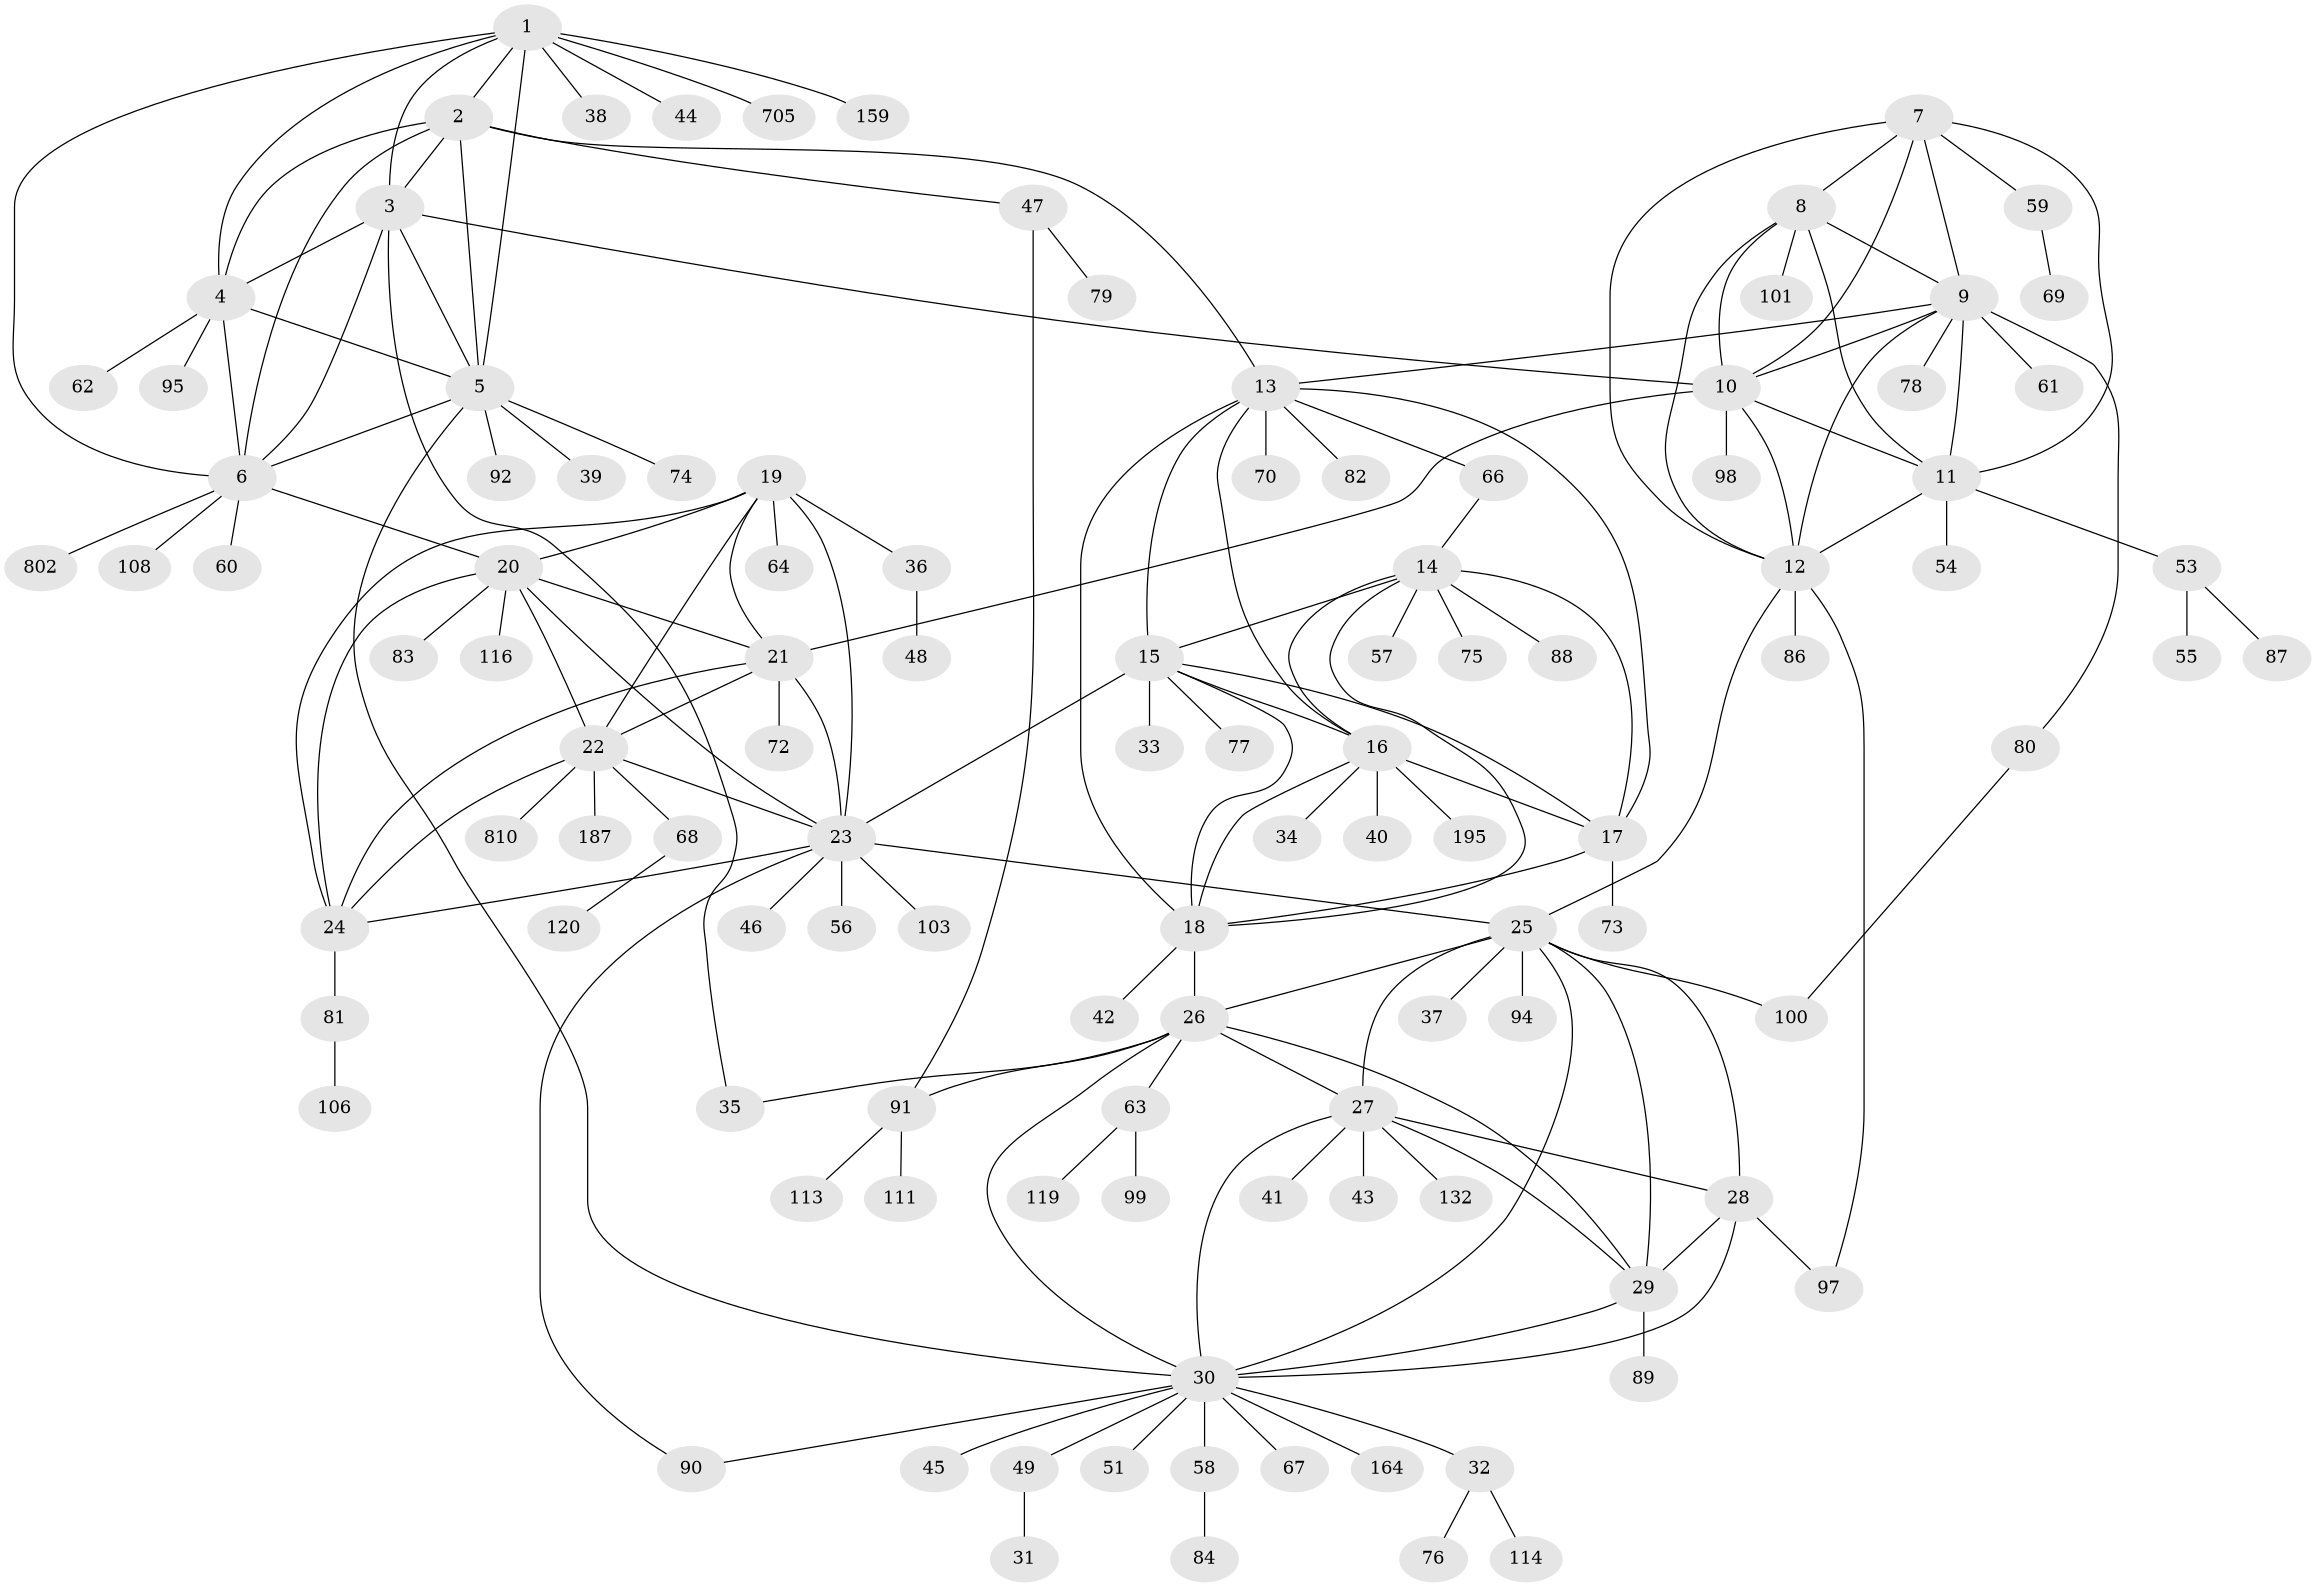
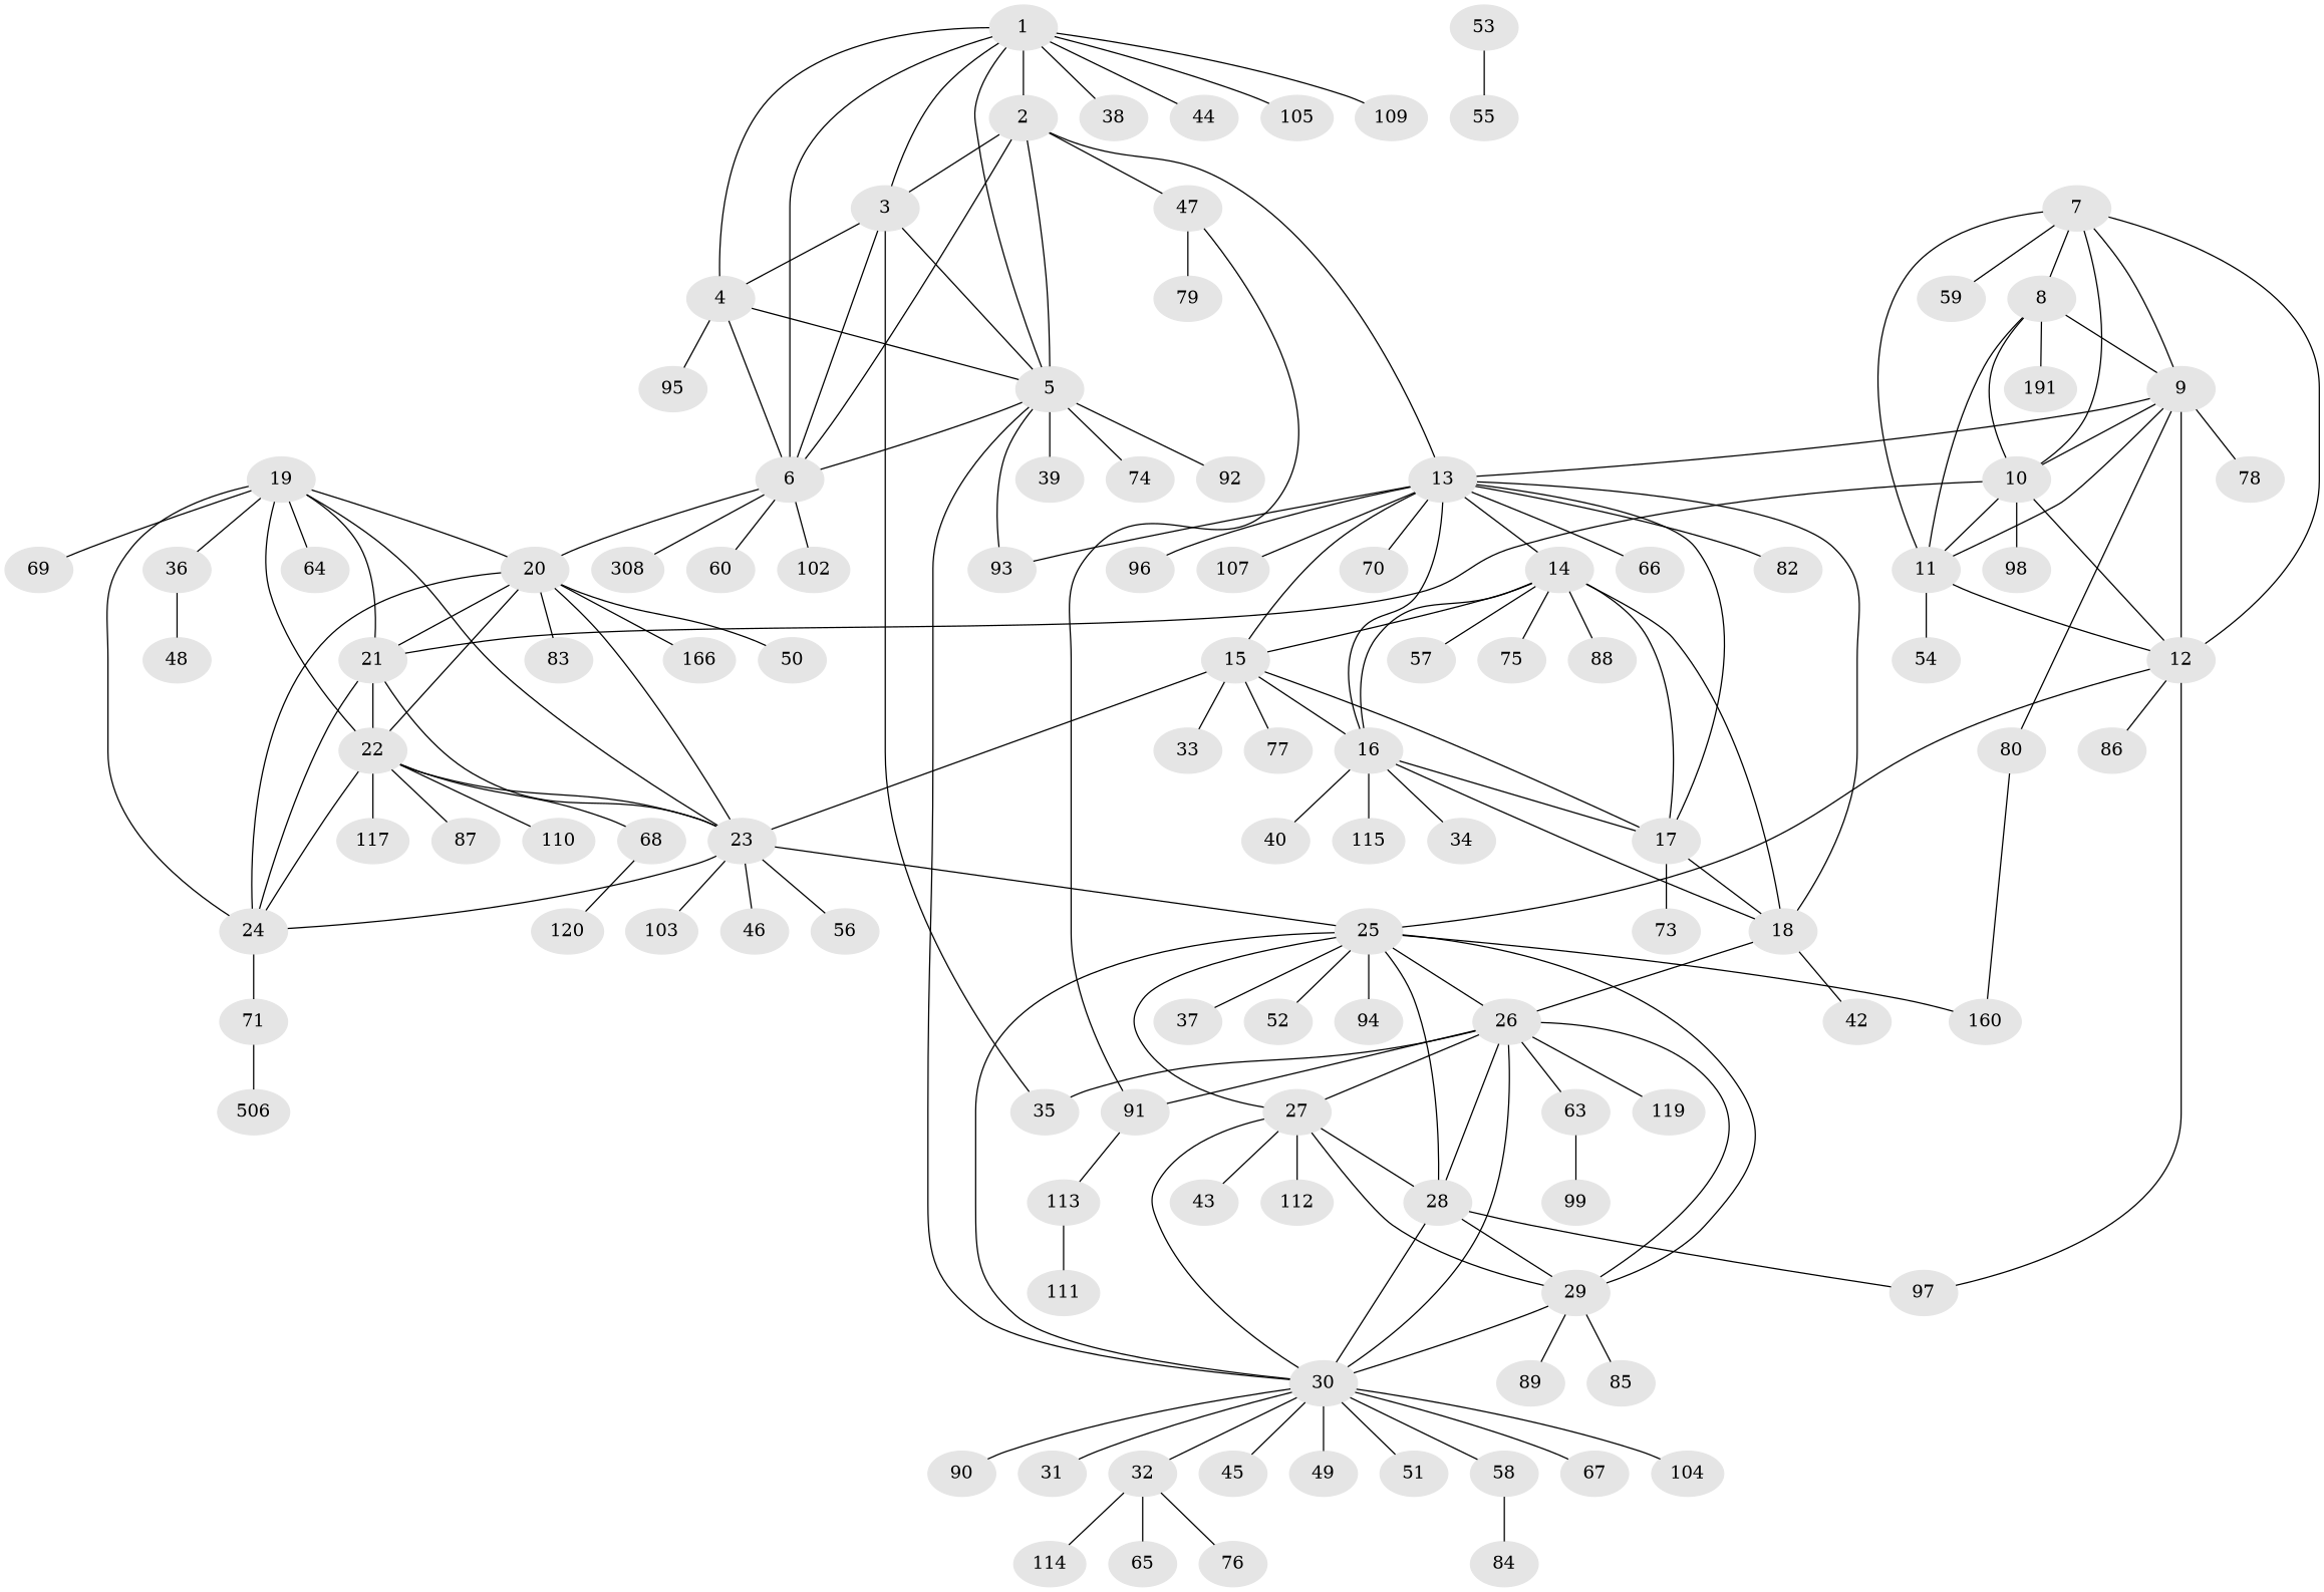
  graph {
    node [color=gray90 style=filled]
    1
    2
    3
    4
    5
    6
    38
    44
-   105 [label=705]
-   109 [label=159]
+   105
+   109
    13
    47
    10
    35
-   62
    95
    30
    39
    74
    92
+   93
    20
    60
-   102 [label=802]
-   108
+   102
+   108 [label=308]
    14
    15
    16
    17
    18
    66
    70
    82
+   96
+   107
    91
    79
    11
    12
    21
    98
    90
    31
    32
    45
    49
    51
    58
    67
-   104 [label=164]
+   104
    23
    22
    24
+   50
    83
-   116
+   116 [label=166]
    7
    8
    9
    59
-   101
-   61
+   101 [label=191]
    78
    80
    53
    54
    25
    86
    97
-   100
-   72
+   100 [label=160]
    55
    87
    26
    27
    28
    29
    37
+   52
    94
    57
    75
    88
    33
    77
    34
    40
-   115 [label=195]
+   115
    73
    42
    46
    56
    103
    63
    119
    19
    36
    64
    69
    68
-   110 [label=810]
-   117 [label=187]
-   71 [label=81]
+   110
+   117
+   71
    48
    120
-   106
-   41
+   106 [label=506]
    43
-   112 [label=132]
+   112
+   85
    89
    99
    111
    113
+   65
    76
    114
    84
    1 -- 2
    1 -- 3
    1 -- 4
    1 -- 5
    1 -- 6
    1 -- 38
    1 -- 44
    1 -- 105
    1 -- 109
    2 -- 3
-   2 -- 4
    2 -- 5
    2 -- 6
    2 -- 13
    2 -- 47
    3 -- 4
    3 -- 5
    3 -- 6
-   3 -- 10
    3 -- 35
    4 -- 5
    4 -- 6
-   4 -- 62
    4 -- 95
    5 -- 6
    5 -- 30
    5 -- 39
    5 -- 74
    5 -- 92
+   5 -- 93
    6 -- 20
    6 -- 60
    6 -- 102
    6 -- 108
-   66 -- 14
+   13 -- 93
+   13 -- 14
    13 -- 15
    13 -- 16
    13 -- 17
    13 -- 18
    13 -- 66
    13 -- 70
    13 -- 82
+   13 -- 96
+   13 -- 107
    47 -- 91
    47 -- 79
    10 -- 11
    10 -- 12
    10 -- 21
    10 -- 98
    30 -- 90
-   49 -- 31
+   30 -- 31
    30 -- 32
    30 -- 45
    30 -- 49
    30 -- 51
    30 -- 58
    30 -- 67
    30 -- 104
    20 -- 21
    20 -- 23
    20 -- 22
    20 -- 24
+   20 -- 50
    20 -- 83
    20 -- 116
    14 -- 15
    14 -- 16
    14 -- 17
    14 -- 18
    14 -- 57
    14 -- 75
    14 -- 88
    15 -- 16
    15 -- 17
-   15 -- 18
    15 -- 23
    15 -- 33
    15 -- 77
    16 -- 17
    16 -- 18
    16 -- 34
    16 -- 40
    16 -- 115
    17 -- 18
    17 -- 73
    18 -- 26
    18 -- 42
-   91 -- 111
+   113 -- 111
    91 -- 113
    11 -- 12
-   11 -- 53
    11 -- 54
    12 -- 25
    12 -- 86
    12 -- 97
    21 -- 23
    21 -- 22
    21 -- 24
-   21 -- 72
+   32 -- 65
    32 -- 76
    32 -- 114
    58 -- 84
-   23 -- 90
    23 -- 24
    23 -- 25
    23 -- 46
    23 -- 56
    23 -- 103
    22 -- 23
    22 -- 24
    22 -- 68
    22 -- 110
    22 -- 117
    24 -- 71
    7 -- 10
    7 -- 11
    7 -- 12
    7 -- 8
    7 -- 9
    7 -- 59
    8 -- 10
    8 -- 11
-   8 -- 12
    8 -- 9
    8 -- 101
    9 -- 13
    9 -- 10
    9 -- 11
    9 -- 12
-   9 -- 61
    9 -- 78
    9 -- 80
    80 -- 100
    53 -- 55
-   53 -- 87
+   22 -- 87
    25 -- 30
    25 -- 100
    25 -- 26
    25 -- 27
    25 -- 28
    25 -- 29
    25 -- 37
+   25 -- 52
    25 -- 94
    26 -- 35
    26 -- 30
    26 -- 91
    26 -- 27
+   26 -- 28
    26 -- 29
    26 -- 63
-   63 -- 119
+   26 -- 119
    27 -- 30
    27 -- 28
    27 -- 29
-   27 -- 41
    27 -- 43
    27 -- 112
    28 -- 30
    28 -- 97
    28 -- 29
    29 -- 30
+   29 -- 85
    29 -- 89
    63 -- 99
    19 -- 20
    19 -- 21
    19 -- 23
    19 -- 22
    19 -- 24
    19 -- 36
    19 -- 64
-   59 -- 69
+   19 -- 69
    36 -- 48
    68 -- 120
    71 -- 106
  }
